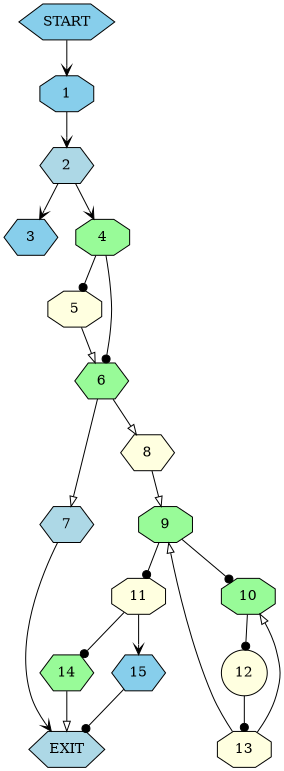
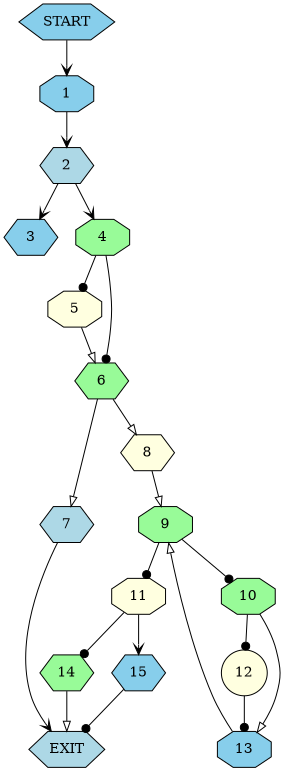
  digraph {
    node [fillcolor=skyblue shape=hexagon style=filled]
    edge [arrowhead=dot]
    n1 [label=START]
    1 [shape=octagon]
    2 [fillcolor=lightblue]
    n4 [fillcolor=lightblue label=EXIT]
    3
    4 [fillcolor=palegreen shape=octagon]
    5 [fillcolor=lightyellow shape=octagon]
    6 [fillcolor=palegreen]
    7 [fillcolor=lightblue]
    8 [fillcolor=lightyellow]
    9 [fillcolor=palegreen shape=octagon]
    10 [fillcolor=palegreen shape=octagon]
    11 [fillcolor=lightyellow shape=octagon]
    12 [fillcolor=lightyellow shape=circle]
-   13 [fillcolor=lightyellow shape=octagon]
+   13 [shape=octagon]
    14 [fillcolor=palegreen]
    15
    n1 -> 1 [arrowhead=vee]
    1 -> 2 [arrowhead=vee]
    2 -> 3 [arrowhead=vee]
    2 -> 4 [arrowhead=vee]
    4 -> 5
    4 -> 6
    5 -> 6 [arrowhead=onormal]
    6 -> 7 [arrowhead=onormal]
    6 -> 8 [arrowhead=onormal]
    7 -> n4 [arrowhead=vee]
    8 -> 9 [arrowhead=onormal]
    9 -> 10
    9 -> 11
    10 -> 12
-   13 -> 10 [arrowhead=onormal]
+   10 -> 13 [arrowhead=onormal]
    11 -> 14
    11 -> 15 [arrowhead=vee]
    12 -> 13
    13 -> 9 [arrowhead=onormal]
    14 -> n4 [arrowhead=onormal]
    15 -> n4
  }
